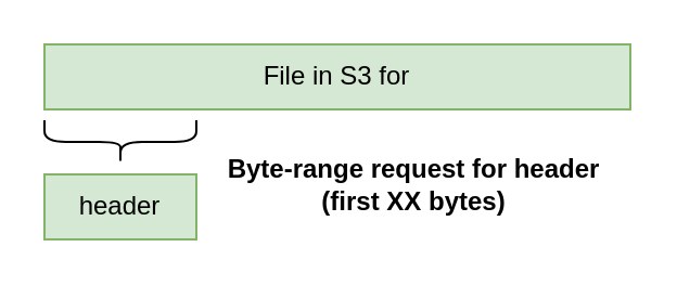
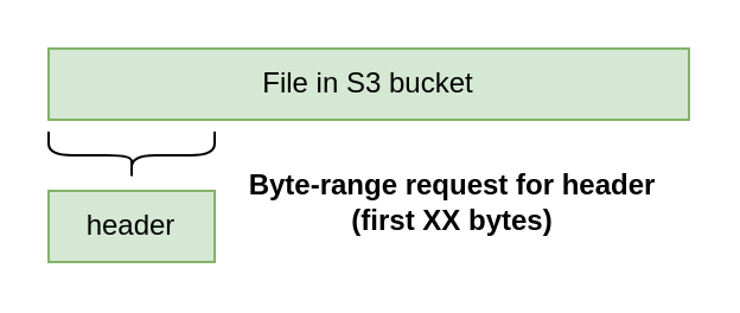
  <mxCell id="0" />
  <mxCell id="1" parent="0" />
- <mxCell id="2" value="File in S3 for" style="rounded=0;whiteSpace=wrap;html=1;fillColor=#d5e8d4;strokeColor=#82b366;" vertex="1" parent="1"><mxGeometry x="20" y="20" width="270" height="30" as="geometry" /></mxCell>
+ <mxCell id="2" value="File in S3 bucket" style="rounded=0;whiteSpace=wrap;html=1;fillColor=#d5e8d4;strokeColor=#82b366;" vertex="1" parent="1"><mxGeometry x="20" y="20" width="270" height="30" as="geometry" /></mxCell>
  <mxCell id="3" value="header" style="rounded=0;whiteSpace=wrap;html=1;fillColor=#d5e8d4;strokeColor=#82b366;" vertex="1" parent="1"><mxGeometry x="20" y="80" width="70" height="30" as="geometry" /></mxCell>
  <mxCell id="4" value="" style="shape=curlyBracket;whiteSpace=wrap;html=1;rounded=1;flipH=1;labelPosition=right;verticalLabelPosition=middle;align=left;verticalAlign=middle;rotation=90;" vertex="1" parent="1"><mxGeometry x="45" y="30" width="20" height="70" as="geometry" /></mxCell>
  <mxCell id="5" value="Byte-range request for header&lt;div&gt;(first XX bytes)&lt;/div&gt;" style="text;html=1;align=center;verticalAlign=middle;resizable=0;points=[];autosize=1;strokeColor=none;fillColor=none;fontStyle=1" vertex="1" parent="1"><mxGeometry x="100" y="65" width="180" height="40" as="geometry" /></mxCell>
